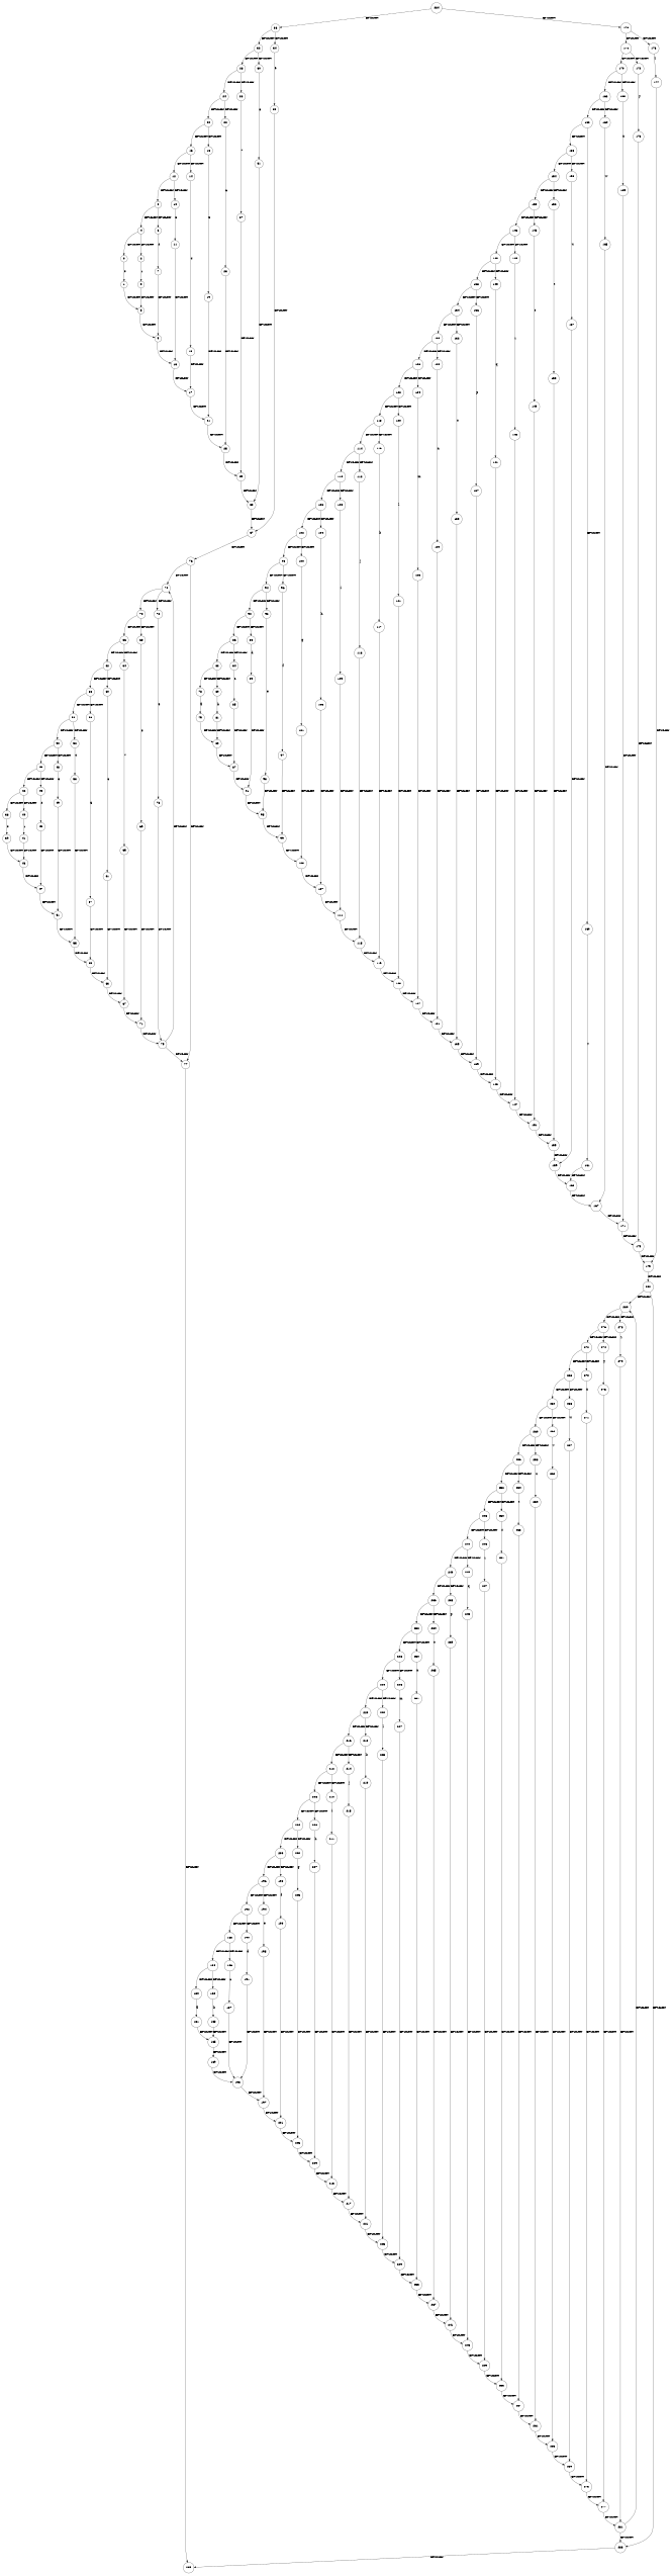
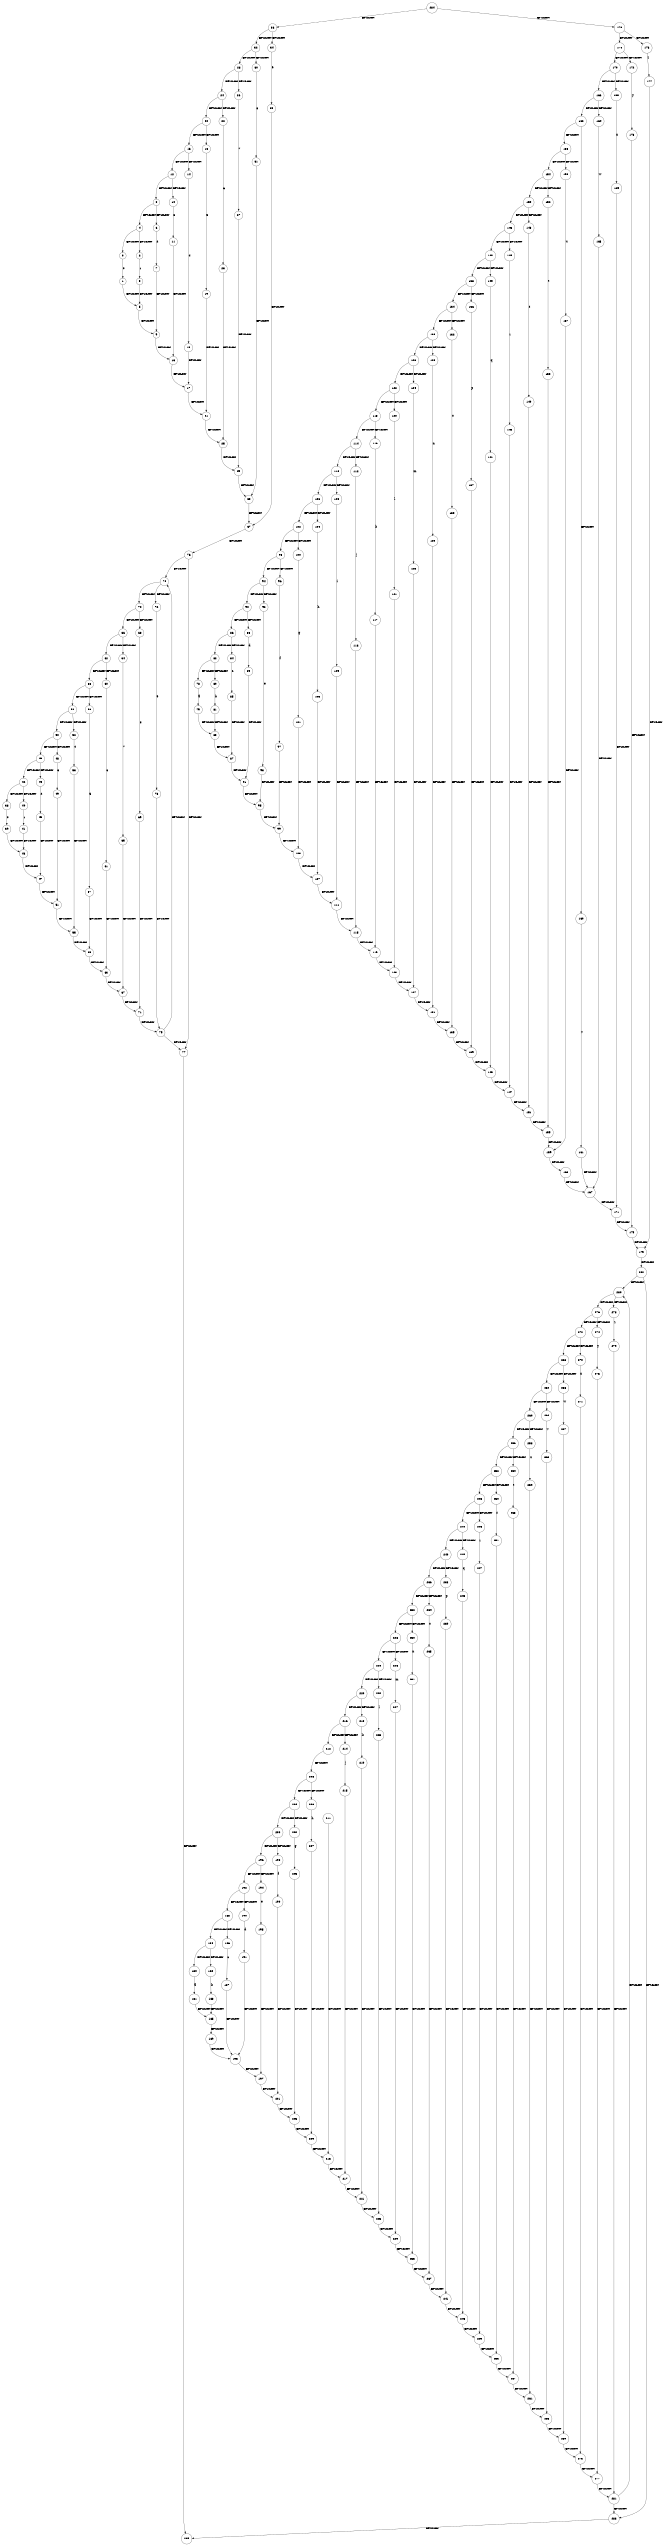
  digraph {
    node [shape=circle]
    0
    1
    5
    9
    2
    3
    4
    13
    6
    7
    8
    17
    10
    11
    12
    21
    14
    15
    16
    25
    18
    19
    20
    29
    22
    23
    24
    33
    26
    27
    28
    37
    30
    31
    32
    76
    34
    35
    36
    74
    77
    38
    39
    43
    47
    40
    41
    42
    51
    44
    45
    46
    55
    48
    49
    50
    59
    52
    53
    54
    63
    56
    57
    58
    67
    60
    61
    62
    71
    64
    65
    66
    75
    68
    69
    70
    72
    73
    285
    78
    79
    83
    87
    80
    81
    82
    91
    84
    85
    86
    95
    88
    89
    90
    99
    92
    93
    94
    103
    96
    97
    98
    107
    100
    101
    102
    111
    104
    105
    106
    115
    108
    109
    110
    119
    112
    113
    114
    123
    116
    117
    118
    127
    120
    121
    122
    131
    124
    125
    126
    135
    128
    129
    130
    139
    132
    133
    134
    143
    136
    137
    138
    147
    140
    141
    142
    151
    144
    145
    146
    155
    148
    149
    150
    159
    152
    153
    154
    163
    156
    157
    158
    167
    160
    161
    162
    171
    164
    165
    166
    175
    168
    169
    170
    179
    172
    173
    174
    282
    176
    177
    178
    280
    283
    180
    181
    185
    189
    182
    183
    184
    193
    186
    187
    188
    197
    190
    191
    192
    201
    194
    195
    196
    205
    198
    199
    200
    209
    202
    203
    204
    213
    206
    207
    208
    217
-   210
    211
    212
    221
    214
    215
    216
    225
    218
    219
    220
    229
    222
    223
    224
    233
    226
    227
    228
    237
    230
    231
    232
    241
    234
    235
    236
    245
    238
    239
    240
    249
    242
    243
    244
    253
    246
    247
    248
    257
    250
    251
    252
    261
    254
    255
    256
    265
    258
    259
    260
    269
    n269 [label=363]
    262
    264
    273
    266
    267
    268
    277
    270
    271
    272
    281
    274
    275
    276
    278
    279
    284
    0 -> 1 [label=0]
    1 -> 5 [label=EPSILON]
    5 -> 9 [label=EPSILON]
    9 -> 13 [label=EPSILON]
    2 -> 3 [label=1]
    3 -> 5 [label=EPSILON]
    4 -> 0 [label=EPSILON]
    4 -> 2 [label=EPSILON]
    13 -> 17 [label=EPSILON]
    6 -> 7 [label=2]
    7 -> 9 [label=EPSILON]
    8 -> 4 [label=EPSILON]
    8 -> 6 [label=EPSILON]
    17 -> 21 [label=EPSILON]
    10 -> 11 [label=3]
    11 -> 13 [label=EPSILON]
    12 -> 8 [label=EPSILON]
    12 -> 10 [label=EPSILON]
    21 -> 25 [label=EPSILON]
    14 -> 15 [label=4]
    15 -> 17 [label=EPSILON]
    16 -> 12 [label=EPSILON]
    16 -> 14 [label=EPSILON]
    25 -> 29 [label=EPSILON]
    18 -> 19 [label=5]
    19 -> 21 [label=EPSILON]
    20 -> 16 [label=EPSILON]
    20 -> 18 [label=EPSILON]
    29 -> 33 [label=EPSILON]
    22 -> 23 [label=6]
    23 -> 25 [label=EPSILON]
    24 -> 20 [label=EPSILON]
    24 -> 22 [label=EPSILON]
    33 -> 37 [label=EPSILON]
    26 -> 27 [label=7]
    27 -> 29 [label=EPSILON]
    28 -> 24 [label=EPSILON]
    28 -> 26 [label=EPSILON]
    37 -> 76 [label=EPSILON]
    30 -> 31 [label=8]
    31 -> 33 [label=EPSILON]
    32 -> 28 [label=EPSILON]
    32 -> 30 [label=EPSILON]
    76 -> 74 [label=EPSILON]
    76 -> 77 [label=EPSILON]
    34 -> 35 [label=9]
    35 -> 37 [label=EPSILON]
    36 -> 32 [label=EPSILON]
    36 -> 34 [label=EPSILON]
    74 -> 70 [label=EPSILON]
    74 -> 72 [label=EPSILON]
    77 -> 285 [label=EPSILON]
    38 -> 39 [label=0]
    39 -> 43 [label=EPSILON]
    43 -> 47 [label=EPSILON]
    47 -> 51 [label=EPSILON]
    40 -> 41 [label=1]
    41 -> 43 [label=EPSILON]
    42 -> 38 [label=EPSILON]
    42 -> 40 [label=EPSILON]
    51 -> 55 [label=EPSILON]
    44 -> 45 [label=2]
    45 -> 47 [label=EPSILON]
    46 -> 42 [label=EPSILON]
    46 -> 44 [label=EPSILON]
    55 -> 59 [label=EPSILON]
    48 -> 49 [label=3]
    49 -> 51 [label=EPSILON]
    50 -> 46 [label=EPSILON]
    50 -> 48 [label=EPSILON]
    59 -> 63 [label=EPSILON]
    52 -> 53 [label=4]
    53 -> 55 [label=EPSILON]
    54 -> 50 [label=EPSILON]
    54 -> 52 [label=EPSILON]
    63 -> 67 [label=EPSILON]
    56 -> 57 [label=5]
    57 -> 59 [label=EPSILON]
    58 -> 54 [label=EPSILON]
    58 -> 56 [label=EPSILON]
    67 -> 71 [label=EPSILON]
    60 -> 61 [label=6]
    61 -> 63 [label=EPSILON]
    62 -> 58 [label=EPSILON]
    62 -> 60 [label=EPSILON]
    71 -> 75 [label=EPSILON]
    64 -> 65 [label=7]
    65 -> 67 [label=EPSILON]
    66 -> 62 [label=EPSILON]
    66 -> 64 [label=EPSILON]
    75 -> 74 [label=EPSILON]
    75 -> 77 [label=EPSILON]
    68 -> 69 [label=8]
    69 -> 71 [label=EPSILON]
    70 -> 66 [label=EPSILON]
    70 -> 68 [label=EPSILON]
    72 -> 73 [label=9]
    73 -> 75 [label=EPSILON]
    78 -> 79 [label=a]
    79 -> 83 [label=EPSILON]
    83 -> 87 [label=EPSILON]
    87 -> 91 [label=EPSILON]
    80 -> 81 [label=b]
    81 -> 83 [label=EPSILON]
    82 -> 78 [label=EPSILON]
    82 -> 80 [label=EPSILON]
    91 -> 95 [label=EPSILON]
    84 -> 85 [label=c]
    85 -> 87 [label=EPSILON]
    86 -> 82 [label=EPSILON]
    86 -> 84 [label=EPSILON]
    95 -> 99 [label=EPSILON]
    88 -> 89 [label=d]
    89 -> 91 [label=EPSILON]
    90 -> 86 [label=EPSILON]
    90 -> 88 [label=EPSILON]
    99 -> 103 [label=EPSILON]
    92 -> 93 [label=e]
    93 -> 95 [label=EPSILON]
    94 -> 90 [label=EPSILON]
    94 -> 92 [label=EPSILON]
    103 -> 107 [label=EPSILON]
    96 -> 97 [label=f]
    97 -> 99 [label=EPSILON]
    98 -> 94 [label=EPSILON]
    98 -> 96 [label=EPSILON]
    107 -> 111 [label=EPSILON]
    100 -> 101 [label=g]
    101 -> 103 [label=EPSILON]
    102 -> 98 [label=EPSILON]
    102 -> 100 [label=EPSILON]
    111 -> 115 [label=EPSILON]
    104 -> 105 [label=h]
    105 -> 107 [label=EPSILON]
    106 -> 102 [label=EPSILON]
    106 -> 104 [label=EPSILON]
    115 -> 119 [label=EPSILON]
    108 -> 109 [label=i]
    109 -> 111 [label=EPSILON]
    110 -> 106 [label=EPSILON]
    110 -> 108 [label=EPSILON]
    119 -> 123 [label=EPSILON]
    112 -> 113 [label=j]
    113 -> 115 [label=EPSILON]
    114 -> 110 [label=EPSILON]
    114 -> 112 [label=EPSILON]
    123 -> 127 [label=EPSILON]
    116 -> 117 [label=k]
    117 -> 119 [label=EPSILON]
    118 -> 114 [label=EPSILON]
    118 -> 116 [label=EPSILON]
    127 -> 131 [label=EPSILON]
    120 -> 121 [label=l]
    121 -> 123 [label=EPSILON]
    122 -> 118 [label=EPSILON]
    122 -> 120 [label=EPSILON]
    131 -> 135 [label=EPSILON]
    124 -> 125 [label=m]
    125 -> 127 [label=EPSILON]
    126 -> 122 [label=EPSILON]
    126 -> 124 [label=EPSILON]
    135 -> 139 [label=EPSILON]
    128 -> 129 [label=n]
    129 -> 131 [label=EPSILON]
    130 -> 126 [label=EPSILON]
    130 -> 128 [label=EPSILON]
    139 -> 143 [label=EPSILON]
    132 -> 133 [label=o]
    133 -> 135 [label=EPSILON]
    134 -> 130 [label=EPSILON]
    134 -> 132 [label=EPSILON]
    143 -> 147 [label=EPSILON]
    136 -> 137 [label=p]
    137 -> 139 [label=EPSILON]
    138 -> 134 [label=EPSILON]
    138 -> 136 [label=EPSILON]
    147 -> 151 [label=EPSILON]
    140 -> 141 [label=q]
    141 -> 143 [label=EPSILON]
    142 -> 138 [label=EPSILON]
    142 -> 140 [label=EPSILON]
    151 -> 155 [label=EPSILON]
    144 -> 145 [label=r]
    145 -> 147 [label=EPSILON]
    146 -> 142 [label=EPSILON]
    146 -> 144 [label=EPSILON]
    155 -> 159 [label=EPSILON]
    148 -> 149 [label=s]
    149 -> 151 [label=EPSILON]
    150 -> 146 [label=EPSILON]
    150 -> 148 [label=EPSILON]
    159 -> 163 [label=EPSILON]
    152 -> 153 [label=t]
    153 -> 155 [label=EPSILON]
    154 -> 150 [label=EPSILON]
    154 -> 152 [label=EPSILON]
    163 -> 167 [label=EPSILON]
    156 -> 157 [label=u]
    157 -> 159 [label=EPSILON]
    158 -> 154 [label=EPSILON]
    158 -> 156 [label=EPSILON]
    167 -> 171 [label=EPSILON]
    160 -> 161 [label=v]
-   161 -> 163 [label=EPSILON]
+   161 -> 167 [label=EPSILON]
    162 -> 158 [label=EPSILON]
    162 -> 160 [label=EPSILON]
    171 -> 175 [label=EPSILON]
    164 -> 165 [label=w]
    165 -> 167 [label=EPSILON]
    166 -> 162 [label=EPSILON]
    166 -> 164 [label=EPSILON]
    175 -> 179 [label=EPSILON]
    168 -> 169 [label=x]
    169 -> 171 [label=EPSILON]
    170 -> 166 [label=EPSILON]
    170 -> 168 [label=EPSILON]
    179 -> 282 [label=EPSILON]
    172 -> 173 [label=y]
    173 -> 175 [label=EPSILON]
    174 -> 170 [label=EPSILON]
    174 -> 172 [label=EPSILON]
    282 -> 280 [label=EPSILON]
    282 -> 283 [label=EPSILON]
    176 -> 177 [label=z]
    177 -> 179 [label=EPSILON]
    178 -> 174 [label=EPSILON]
    178 -> 176 [label=EPSILON]
    280 -> 276 [label=EPSILON]
    280 -> 278 [label=EPSILON]
    283 -> 285 [label=EPSILON]
    180 -> 181 [label=a]
    181 -> 185 [label=EPSILON]
    185 -> 189 [label=EPSILON]
    189 -> 193 [label=EPSILON]
    182 -> 183 [label=b]
    183 -> 185 [label=EPSILON]
    184 -> 180 [label=EPSILON]
    184 -> 182 [label=EPSILON]
    193 -> 197 [label=EPSILON]
    186 -> 187 [label=c]
    187 -> 193 [label=EPSILON]
    188 -> 184 [label=EPSILON]
    188 -> 186 [label=EPSILON]
    197 -> 201 [label=EPSILON]
    190 -> 191 [label=d]
    191 -> 193 [label=EPSILON]
    192 -> 188 [label=EPSILON]
    192 -> 190 [label=EPSILON]
    201 -> 205 [label=EPSILON]
    194 -> 195 [label=e]
    195 -> 197 [label=EPSILON]
    196 -> 192 [label=EPSILON]
    196 -> 194 [label=EPSILON]
    205 -> 209 [label=EPSILON]
    198 -> 199 [label=f]
    199 -> 201 [label=EPSILON]
    200 -> 196 [label=EPSILON]
    200 -> 198 [label=EPSILON]
    209 -> 213 [label=EPSILON]
    202 -> 203 [label=g]
    203 -> 205 [label=EPSILON]
    204 -> 200 [label=EPSILON]
    204 -> 202 [label=EPSILON]
    213 -> 217 [label=EPSILON]
    206 -> 207 [label=h]
    207 -> 209 [label=EPSILON]
    208 -> 204 [label=EPSILON]
    208 -> 206 [label=EPSILON]
    217 -> 221 [label=EPSILON]
-   210 -> 211 [label=i]
    211 -> 213 [label=EPSILON]
    212 -> 208 [label=EPSILON]
-   212 -> 210 [label=EPSILON]
    221 -> 225 [label=EPSILON]
    214 -> 215 [label=j]
    215 -> 217 [label=EPSILON]
    216 -> 212 [label=EPSILON]
    216 -> 214 [label=EPSILON]
    225 -> 229 [label=EPSILON]
    218 -> 219 [label=k]
    219 -> 221 [label=EPSILON]
    220 -> 216 [label=EPSILON]
    220 -> 218 [label=EPSILON]
    229 -> 233 [label=EPSILON]
    222 -> 223 [label=l]
    223 -> 225 [label=EPSILON]
    224 -> 220 [label=EPSILON]
    224 -> 222 [label=EPSILON]
    233 -> 237 [label=EPSILON]
    226 -> 227 [label=m]
    227 -> 229 [label=EPSILON]
    228 -> 224 [label=EPSILON]
    228 -> 226 [label=EPSILON]
    237 -> 241 [label=EPSILON]
    230 -> 231 [label=n]
    231 -> 233 [label=EPSILON]
    232 -> 228 [label=EPSILON]
    232 -> 230 [label=EPSILON]
    241 -> 245 [label=EPSILON]
    234 -> 235 [label=o]
    235 -> 237 [label=EPSILON]
    236 -> 232 [label=EPSILON]
    236 -> 234 [label=EPSILON]
    245 -> 249 [label=EPSILON]
    238 -> 239 [label=p]
    239 -> 241 [label=EPSILON]
    240 -> 236 [label=EPSILON]
    240 -> 238 [label=EPSILON]
    249 -> 253 [label=EPSILON]
    242 -> 243 [label=q]
    243 -> 245 [label=EPSILON]
    244 -> 240 [label=EPSILON]
    244 -> 242 [label=EPSILON]
    253 -> 257 [label=EPSILON]
    246 -> 247 [label=r]
    247 -> 249 [label=EPSILON]
    248 -> 244 [label=EPSILON]
    248 -> 246 [label=EPSILON]
    257 -> 261 [label=EPSILON]
    250 -> 251 [label=s]
    251 -> 253 [label=EPSILON]
    252 -> 248 [label=EPSILON]
    252 -> 250 [label=EPSILON]
    261 -> 265 [label=EPSILON]
    254 -> 255 [label=t]
    255 -> 257 [label=EPSILON]
    256 -> 252 [label=EPSILON]
    256 -> 254 [label=EPSILON]
    265 -> 269 [label=EPSILON]
    258 -> 259 [label=u]
    259 -> 261 [label=EPSILON]
    260 -> 256 [label=EPSILON]
    260 -> 258 [label=EPSILON]
    269 -> 273 [label=EPSILON]
    n269 -> 265 [label=EPSILON]
    262 -> n269 [label=v]
    264 -> 260 [label=EPSILON]
    264 -> 262 [label=EPSILON]
    273 -> 277 [label=EPSILON]
    266 -> 267 [label=w]
    267 -> 269 [label=EPSILON]
    268 -> 264 [label=EPSILON]
    268 -> 266 [label=EPSILON]
    277 -> 281 [label=EPSILON]
    270 -> 271 [label=x]
    271 -> 273 [label=EPSILON]
    272 -> 268 [label=EPSILON]
    272 -> 270 [label=EPSILON]
    281 -> 280 [label=EPSILON]
    281 -> 283 [label=EPSILON]
    274 -> 275 [label=y]
    275 -> 277 [label=EPSILON]
    276 -> 272 [label=EPSILON]
    276 -> 274 [label=EPSILON]
    278 -> 279 [label=z]
    279 -> 281 [label=EPSILON]
    284 -> 36 [label=EPSILON]
    284 -> 178 [label=EPSILON]
  }
